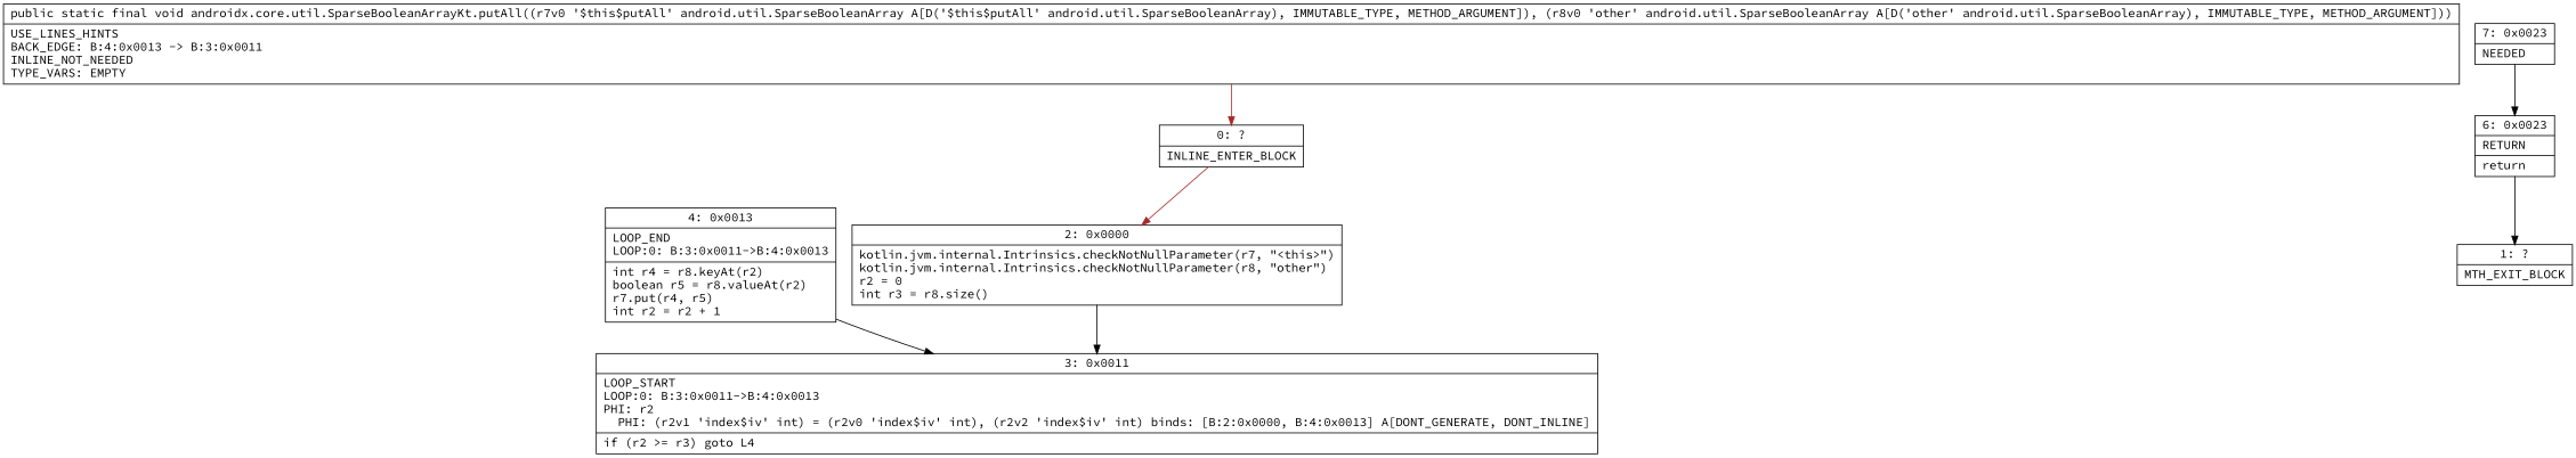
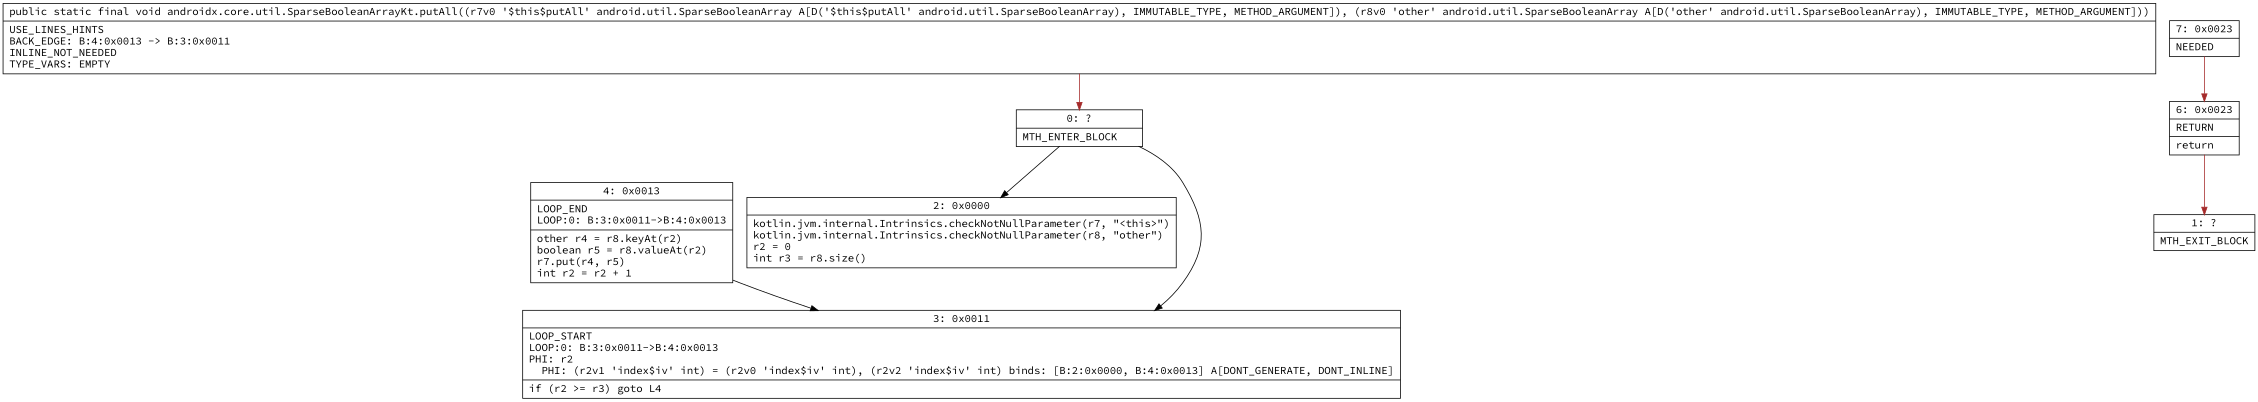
  digraph {
    fontname="Source Code Pro"
    node [fontname="Source Code Pro" shape=record]
    edge [color=brown fontname="Source Code Pro"]
-   n1 [label="{0\:\ ?|INLINE_ENTER_BLOCK\l}"]
+   n1 [label="{0\:\ ?|MTH_ENTER_BLOCK\l}"]
    n2 [label="{2\:\ 0x0000|kotlin.jvm.internal.Intrinsics.checkNotNullParameter(r7, \"\<this\>\")\lkotlin.jvm.internal.Intrinsics.checkNotNullParameter(r8, \"other\")\lr2 = 0\lint r3 = r8.size()\l}"]
    n3 [label="{3\:\ 0x0011|LOOP_START\lLOOP:0: B:3:0x0011\-\>B:4:0x0013\lPHI: r2 \l  PHI: (r2v1 'index$iv' int) = (r2v0 'index$iv' int), (r2v2 'index$iv' int) binds: [B:2:0x0000, B:4:0x0013] A[DONT_GENERATE, DONT_INLINE]\l|if (r2 \>= r3) goto L4\l}"]
-   n4 [label="{4\:\ 0x0013|LOOP_END\lLOOP:0: B:3:0x0011\-\>B:4:0x0013\l|int r4 = r8.keyAt(r2)\lboolean r5 = r8.valueAt(r2)\lr7.put(r4, r5)\lint r2 = r2 + 1\l}"]
+   n4 [label="{4\:\ 0x0013|LOOP_END\lLOOP:0: B:3:0x0011\-\>B:4:0x0013\l|other r4 = r8.keyAt(r2)\lboolean r5 = r8.valueAt(r2)\lr7.put(r4, r5)\lint r2 = r2 + 1\l}"]
    n5 [label="{7\:\ 0x0023|NEEDED\l}"]
    n6 [label="{6\:\ 0x0023|RETURN\l|return\l}"]
    n7 [label="{1\:\ ?|MTH_EXIT_BLOCK\l}"]
    n8 [label="{public static final void androidx.core.util.SparseBooleanArrayKt.putAll((r7v0 '$this$putAll' android.util.SparseBooleanArray A[D('$this$putAll' android.util.SparseBooleanArray), IMMUTABLE_TYPE, METHOD_ARGUMENT]), (r8v0 'other' android.util.SparseBooleanArray A[D('other' android.util.SparseBooleanArray), IMMUTABLE_TYPE, METHOD_ARGUMENT]))  | USE_LINES_HINTS\lBACK_EDGE: B:4:0x0013 \-\> B:3:0x0011\lINLINE_NOT_NEEDED\lTYPE_VARS: EMPTY\l}"]
-   n1 -> n2
-   n2 -> n3 [color=black]
+   n1 -> n2 [color=black]
+   n1 -> n3 [color=black]
    n4 -> n3 [color=black]
-   n5 -> n6 [color=black]
-   n6 -> n7 [color=black]
+   n5 -> n6
+   n6 -> n7
    n8 -> n1
  }
